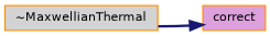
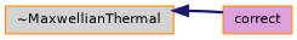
  digraph {
    rankdir=LR
    node [color=darkorange fontname=Helvetica fontsize=10 shape=record style=filled]
    n1 [fillcolor=lightgrey fontcolor=black height=0.2 label="~MaxwellianThermal" width=0.4]
    n2 [height=0.2 label=correct width=0.4 fillcolor=plum]
-   n1 -> n2 [color=midnightblue fontname=Helvetica fontsize=10 labelfontname=Helvetica labelfontsize=10 style=bold]
+   n2 -> n1 [color=midnightblue fontname=Helvetica fontsize=10 labelfontname=Helvetica labelfontsize=10 style=bold]
  }
